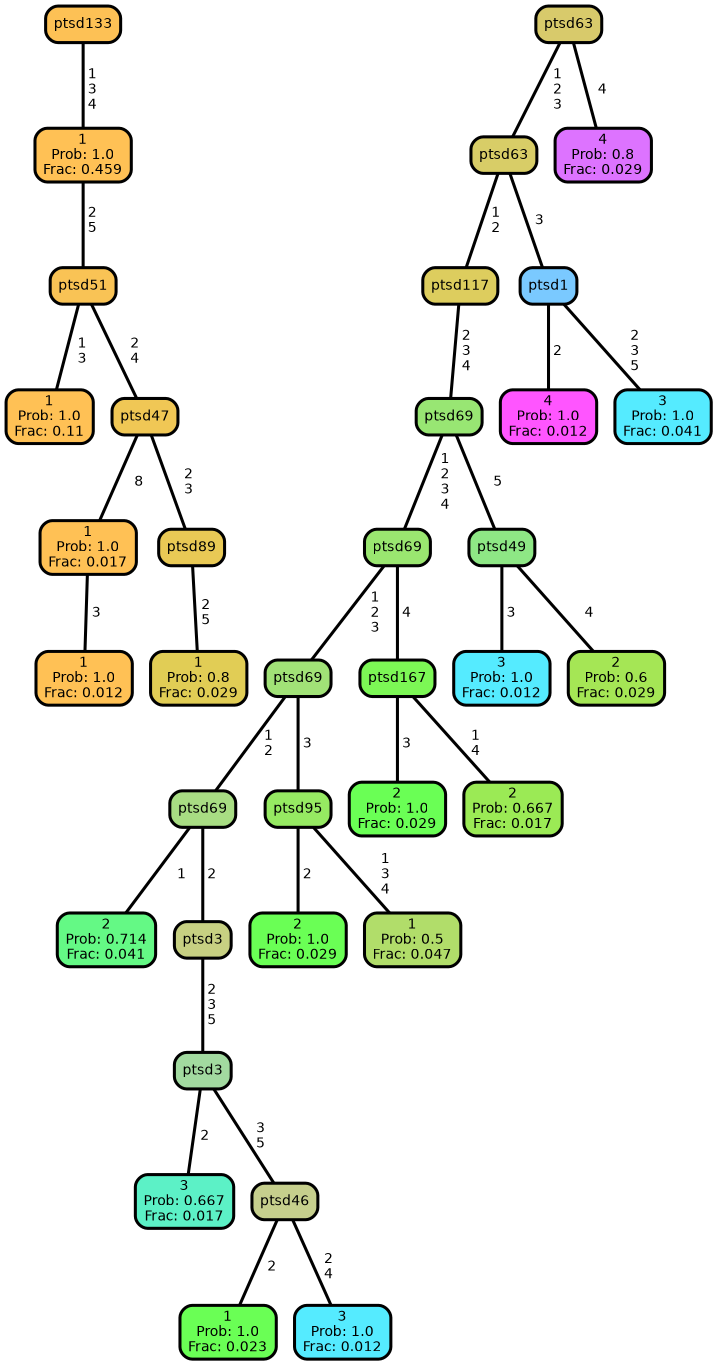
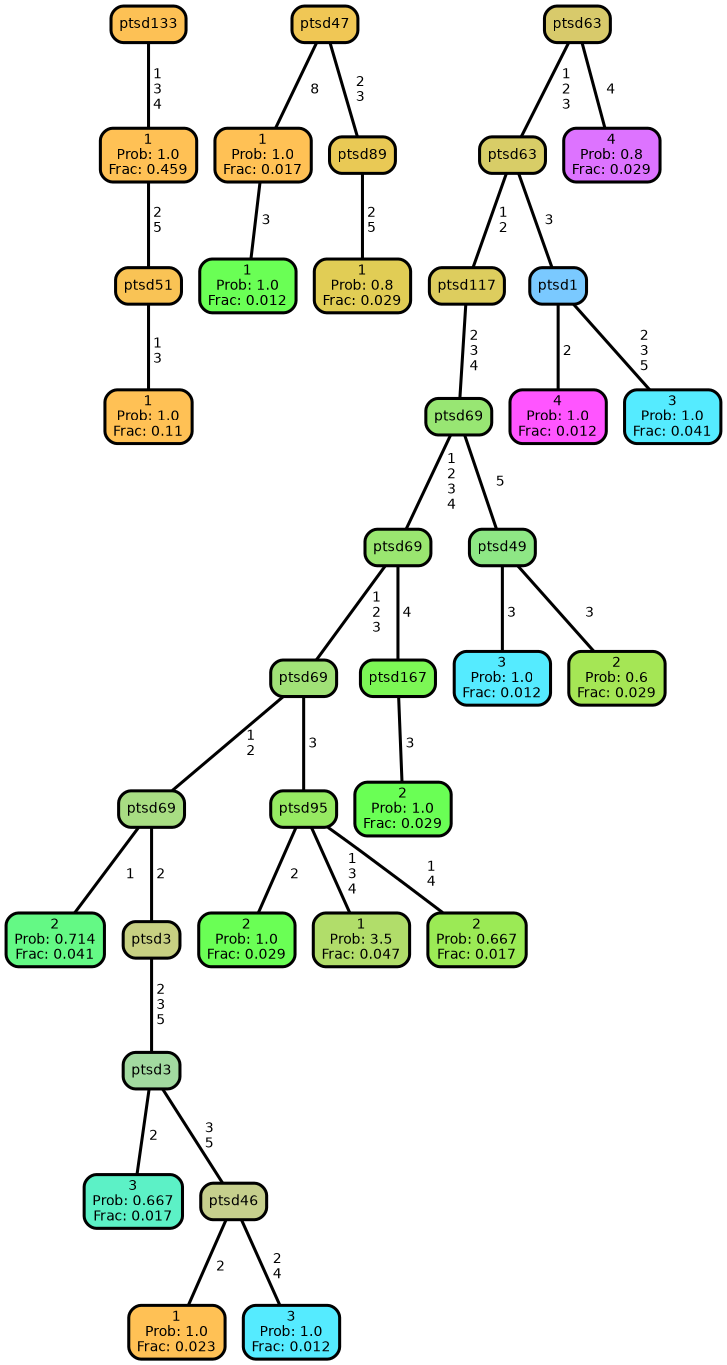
  graph {
    ranksep="0 equally"
    splines=straight
    node [color=black fillcolor="#ffc155" fontcolor=black fontname=helvetica penwidth=3 shape=box style="filled, rounded"]
    edge [color=black fontname=helvetica penwidth=3]
    n1 [label="1\nProb: 1.0\nFrac: 0.459"]
    n2 [fillcolor="#f9c355" label=ptsd51]
    n3 [fillcolor="#fdc155" label=ptsd133]
    n4 [label="1\nProb: 1.0\nFrac: 0.11"]
    n5 [fillcolor="#f0c755" label=ptsd47]
    n6 [label="1\nProb: 1.0\nFrac: 0.017"]
    n7 [fillcolor="#e9c955" label=ptsd89]
-   n8 [label="1\nProb: 1.0\nFrac: 0.012"]
+   n8 [fillcolor="#6aff55" label="1\nProb: 1.0\nFrac: 0.012"]
    n9 [fillcolor="#e1cd55" label="1\nProb: 0.8\nFrac: 0.029"]
    n10 [fillcolor="#ddcd5e" label=ptsd117]
    n11 [fillcolor="#98e673" label=ptsd69]
    n12 [fillcolor="#9ae670" label=ptsd69]
    n13 [fillcolor="#8ee785" label=ptsd49]
    n14 [fillcolor="#64f985" label="2\nProb: 0.714\nFrac: 0.041"]
    n15 [fillcolor="#a8dd83" label=ptsd69]
    n16 [fillcolor="#c7d082" label=ptsd3]
    n17 [fillcolor="#a2daa0" label=ptsd3]
    n18 [fillcolor="#5cf1c6" label="3\nProb: 0.667\nFrac: 0.017"]
    n19 [fillcolor="#c6cf8d" label=ptsd46]
-   n20 [fillcolor="#6aff55" label="1\nProb: 1.0\nFrac: 0.023"]
+   n20 [label="1\nProb: 1.0\nFrac: 0.023"]
    n21 [fillcolor="#55ebff" label="3\nProb: 1.0\nFrac: 0.012"]
    n22 [fillcolor="#a1e277" label=ptsd69]
    n23 [fillcolor="#96ea62" label=ptsd95]
    n24 [fillcolor="#6aff55" label="2\nProb: 1.0\nFrac: 0.029"]
-   n25 [fillcolor="#b1dd6a" label="1\nProb: 0.5\nFrac: 0.047"]
+   n25 [fillcolor="#b1dd6a" label="1\nProb: 3.5\nFrac: 0.047"]
    n26 [fillcolor="#7cf755" label=ptsd167]
    n27 [fillcolor="#6aff55" label="2\nProb: 1.0\nFrac: 0.029"]
    n28 [fillcolor="#9bea55" label="2\nProb: 0.667\nFrac: 0.017"]
    n29 [fillcolor="#55ebff" label="3\nProb: 1.0\nFrac: 0.012"]
    n30 [fillcolor="#a5e655" label="2\nProb: 0.6\nFrac: 0.029"]
    n31 [fillcolor="#d8cd67" label=ptsd63]
    n32 [fillcolor="#7ac9ff" label=ptsd1]
    n33 [fillcolor="#ff55ff" label="4\nProb: 1.0\nFrac: 0.012"]
    n34 [fillcolor="#55ebff" label="3\nProb: 1.0\nFrac: 0.041"]
    n35 [fillcolor="#d8ca6b" label=ptsd63]
    n36 [fillcolor="#dd73ff" label="4\nProb: 0.8\nFrac: 0.029"]
    subgraph sub_1 {
      rank=same
    }
    n1 -- n2 [label=" 2\n 5"]
    n2 -- n4 [label=" 1\n 3"]
-   n2 -- n5 [label=" 2\n 4"]
    n3 -- n1 [label=" 1\n 3\n 4"]
    n5 -- n6 [label=" 8"]
    n5 -- n7 [label=" 2\n 3"]
    n6 -- n8 [label=" 3"]
    n7 -- n9 [label=" 2\n 5"]
    n10 -- n11 [label=" 2\n 3\n 4"]
    n11 -- n12 [label=" 1\n 2\n 3\n 4"]
    n11 -- n13 [label=" 5"]
    n12 -- n22 [label=" 1\n 2\n 3"]
    n12 -- n26 [label=" 4"]
    n13 -- n29 [label=" 3"]
-   n13 -- n30 [label=" 4"]
+   n13 -- n30 [label=" 3"]
    n15 -- n14 [label=" 1"]
    n15 -- n16 [label=" 2"]
    n16 -- n17 [label=" 2\n 3\n 5"]
    n17 -- n18 [label=" 2"]
    n17 -- n19 [label=" 3\n 5"]
    n19 -- n20 [label=" 2"]
    n19 -- n21 [label=" 2\n 4"]
    n22 -- n15 [label=" 1\n 2"]
    n22 -- n23 [label=" 3"]
    n23 -- n24 [label=" 2"]
    n23 -- n25 [label=" 1\n 3\n 4"]
    n26 -- n27 [label=" 3"]
-   n26 -- n28 [label=" 1\n 4"]
+   n23 -- n28 [label=" 1\n 4"]
    n31 -- n10 [label=" 1\n 2"]
    n31 -- n32 [label=" 3"]
    n32 -- n33 [label=" 2"]
    n32 -- n34 [label=" 2\n 3\n 5"]
    n35 -- n31 [label=" 1\n 2\n 3"]
    n35 -- n36 [label=" 4"]
  }
